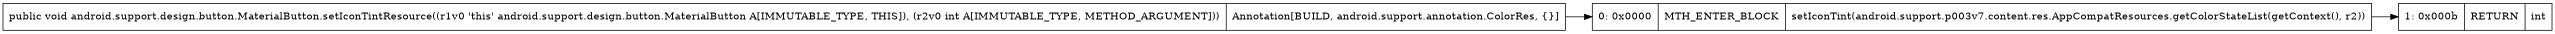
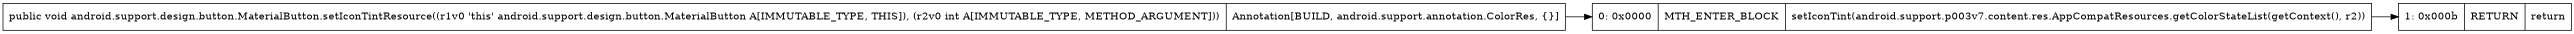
  digraph {
    rankdir=LR
    node [shape=record color=black]
    n1 [label="{0\:\ 0x0000|MTH_ENTER_BLOCK\l|setIconTint(android.support.p003v7.content.res.AppCompatResources.getColorStateList(getContext(), r2))\l}"]
-   n2 [label="{1\:\ 0x000b|RETURN\l|int\l}"]
+   n2 [label="{1\:\ 0x000b|RETURN\l|return\l}"]
    n3 [label="{public void android.support.design.button.MaterialButton.setIconTintResource((r1v0 'this' android.support.design.button.MaterialButton A[IMMUTABLE_TYPE, THIS]), (r2v0 int A[IMMUTABLE_TYPE, METHOD_ARGUMENT]))  | Annotation[BUILD, android.support.annotation.ColorRes, \{\}]\l}"]
    n1 -> n2
    n3 -> n1
  }
